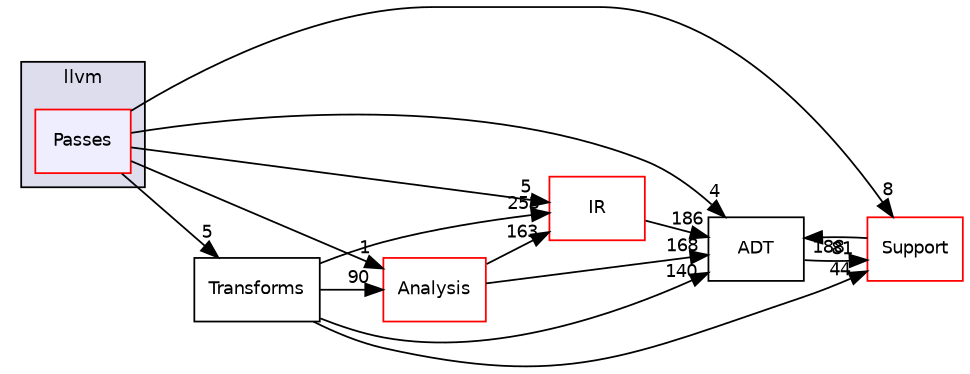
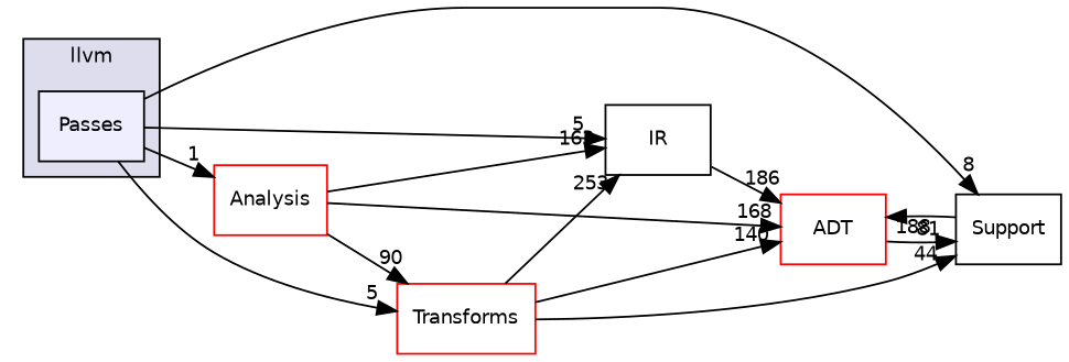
  digraph {
    compound=true
    rankdir=LR
    node [fontname=Helvetica fontsize=10 shape=box]
    edge [headlabel=5 labeldistance=1.5 labelfontname=Helvetica labelfontsize=10]
-   n1 [fillcolor="#eeeeff" label=Passes pencolor=black style=filled color=red]
-   n2 [label=IR color=red]
-   n3 [color=red label=Support]
-   n4 [label=ADT]
-   n5 [color=black label=Transforms]
+   n1 [fillcolor="#eeeeff" label=Passes pencolor=black style=filled]
+   n2 [label=IR]
+   n3 [color=black label=Support]
+   n4 [label=ADT color=red]
+   n5 [color=red label=Transforms]
    n6 [color=red label=Analysis]
    subgraph cluster_1 {
      bgcolor="#ddddee"
      fontname=Helvetica
      fontsize=10
      label=llvm
      pencolor=black
      n1
    }
    n1 -> n2
    n1 -> n3 [headlabel=8]
-   n1 -> n4 [headlabel=4]
    n1 -> n5
    n1 -> n6 [headlabel=1]
    n2 -> n4 [headlabel=186]
    n3 -> n4 [headlabel=188]
    n4 -> n3 [headlabel=81]
    n5 -> n2 [headlabel=253]
    n5 -> n3 [headlabel=44]
    n5 -> n4 [headlabel=140]
-   n5 -> n6 [headlabel=90]
+   n6 -> n5 [headlabel=90]
    n6 -> n2 [headlabel=163]
    n6 -> n4 [headlabel=168]
  }
